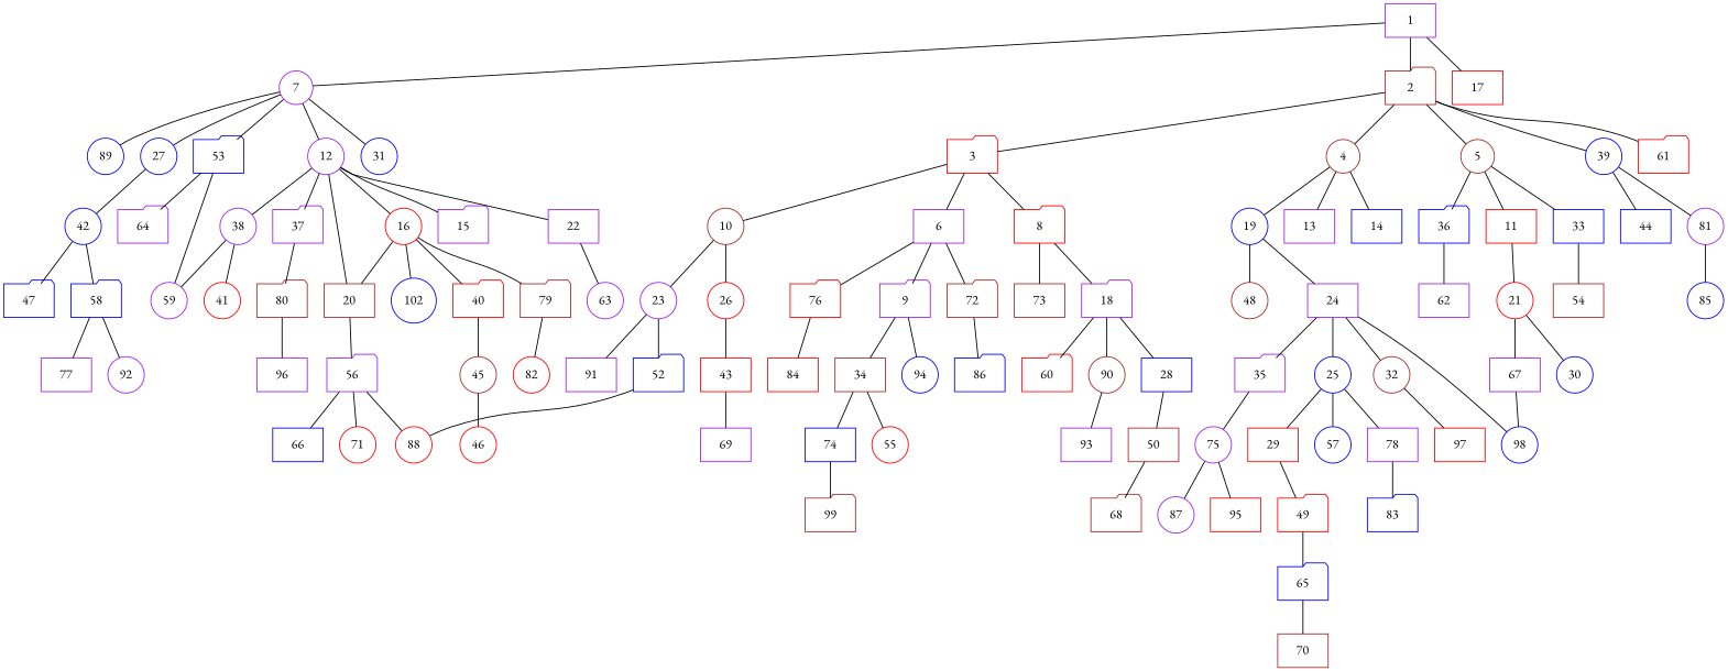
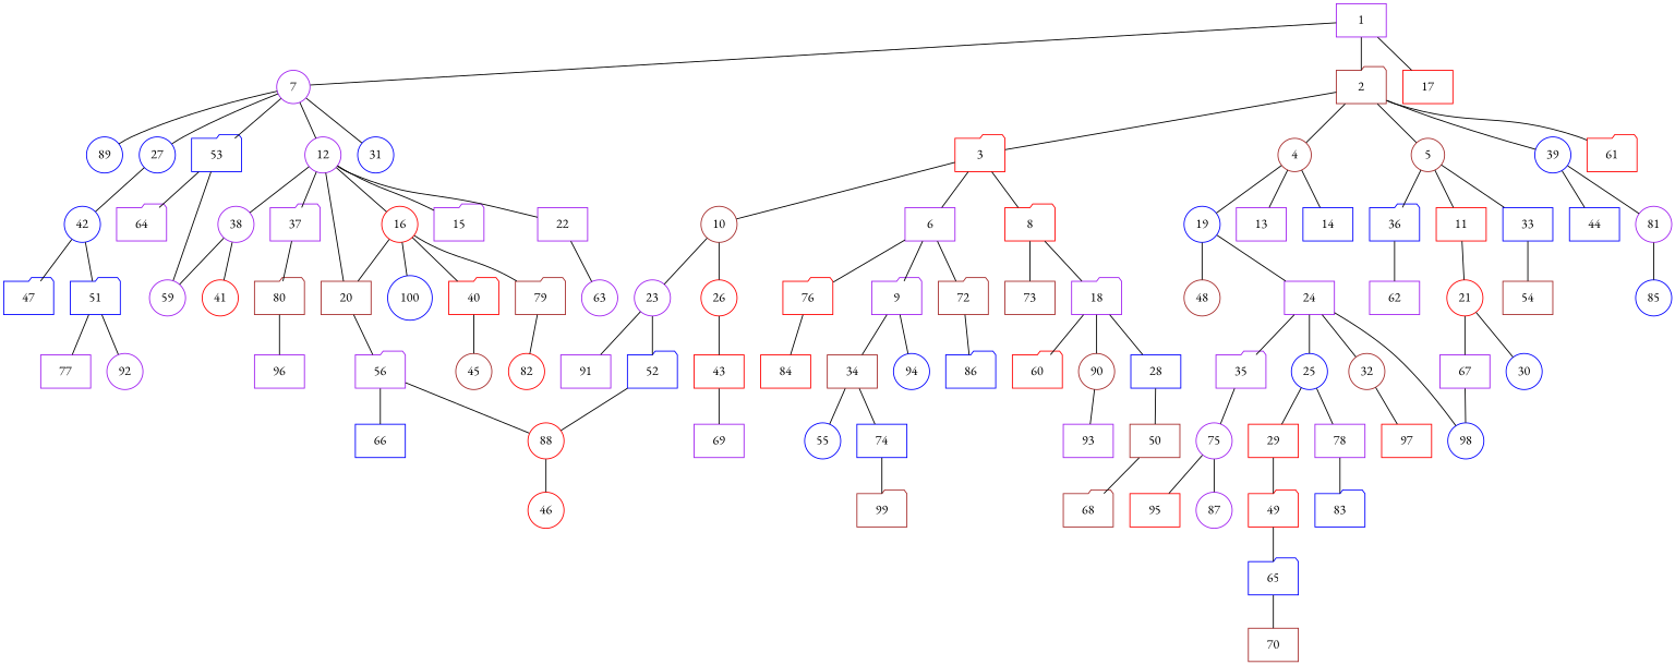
  graph {
    fontname="EB Garamond"
    node [color=purple fontname="EB Garamond" shape=circle]
    edge [fontname="EB Garamond"]
    1 [shape=box]
    2 [color=brown shape=folder]
    7
    17 [color=red shape=box]
    3 [color=red shape=folder]
    4 [color=brown]
    5 [color=brown]
    39 [color=blue]
    61 [color=red shape=folder]
    12
    27 [color=blue]
    31 [color=blue]
    53 [color=blue shape=folder]
    89 [color=blue]
    6 [shape=box]
    8 [color=red shape=folder]
    10 [color=brown]
    13 [shape=box]
    14 [color=blue shape=box]
    19 [color=blue]
    11 [color=red shape=box]
    33 [color=blue shape=box]
    36 [color=blue shape=folder]
    44 [color=blue shape=box]
    81
    38
    15 [shape=folder]
    16 [color=red]
    20 [color=brown shape=box]
    22 [shape=box]
    37 [shape=folder]
    42 [color=blue]
    59
    64 [shape=folder]
    9 [shape=folder]
    72 [color=brown shape=folder]
    76 [color=red shape=folder]
    18 [shape=folder]
    73 [color=brown shape=box]
    23
    26 [color=red]
    24 [shape=box]
    48 [color=brown]
    21 [color=red]
    54 [color=brown shape=box]
    62 [shape=box]
    85 [color=blue]
    34 [color=brown shape=box]
    94 [color=blue]
    41 [color=red]
    86 [color=blue shape=folder]
    84 [color=red shape=box]
    28 [color=blue shape=box]
    60 [color=red shape=folder]
    90 [color=brown]
    52 [color=blue shape=folder]
    91 [shape=box]
    43 [color=red shape=box]
    25 [color=blue]
    32 [color=brown]
    35 [shape=folder]
    98 [color=blue]
    30 [color=blue]
    67 [shape=box]
-   55 [color=red]
+   55 [color=blue]
    74 [color=blue shape=box]
    40 [color=red shape=folder]
    79 [color=brown shape=folder]
-   100 [color=blue label=102]
+   100 [color=blue]
    56 [shape=folder]
    63
    80 [color=brown shape=folder]
    47 [color=blue shape=folder]
-   58 [color=blue shape=folder]
+   58 [color=blue shape=folder label=51]
    50 [color=brown shape=box]
    93 [shape=box]
    99 [color=brown shape=folder]
    88 [color=red]
    69 [shape=box]
    45 [color=brown]
    82 [color=red]
    66 [color=blue shape=box]
-   71 [color=red]
    96 [shape=box]
    46 [color=red]
    68 [color=brown shape=folder]
    29 [color=red shape=box]
-   57 [color=blue]
    78 [shape=box]
    97 [color=red shape=box]
    75
    49 [color=red shape=folder]
    83 [color=blue shape=folder]
    87
    95 [color=red shape=box]
    65 [color=blue shape=folder]
    77 [shape=box]
    92
    70 [color=brown shape=box]
    1 -- 2
    1 -- 7
    1 -- 17
    2 -- 3
    2 -- 4
    2 -- 5
    2 -- 39
    2 -- 61
    7 -- 12
    7 -- 27
    7 -- 31
    7 -- 53
    7 -- 89
    3 -- 6
    3 -- 8
    3 -- 10
    4 -- 13
    4 -- 14
    4 -- 19
    5 -- 11
    5 -- 33
    5 -- 36
    39 -- 44
    39 -- 81
    12 -- 38
    12 -- 15
    12 -- 16
    12 -- 20
    12 -- 22
    12 -- 37
    27 -- 42
    53 -- 59
    53 -- 64
    6 -- 9
    6 -- 72
    6 -- 76
    8 -- 18
    8 -- 73
    10 -- 23
    10 -- 26
    19 -- 24
    19 -- 48
    11 -- 21
    33 -- 54
    36 -- 62
    81 -- 85
    38 -- 59
    38 -- 41
    16 -- 20
    16 -- 40
    16 -- 79
    16 -- 100
    20 -- 56
    22 -- 63
    37 -- 80
    42 -- 47
    42 -- 58
    9 -- 34
    9 -- 94
    72 -- 86
    76 -- 84
    18 -- 28
    18 -- 60
    18 -- 90
    23 -- 52
    23 -- 91
    26 -- 43
    24 -- 25
    24 -- 32
    24 -- 35
    24 -- 98
    21 -- 30
    21 -- 67
    34 -- 55
    34 -- 74
    28 -- 50
    90 -- 93
    52 -- 88
    43 -- 69
    25 -- 29
-   25 -- 57
    25 -- 78
    32 -- 97
    35 -- 75
    67 -- 98
    74 -- 99
    40 -- 45
    79 -- 82
    56 -- 88
    56 -- 66
-   56 -- 71
    80 -- 96
    58 -- 77
    58 -- 92
    50 -- 68
-   45 -- 46
+   88 -- 46
    29 -- 49
    78 -- 83
    75 -- 87
    75 -- 95
    49 -- 65
    65 -- 70
  }
